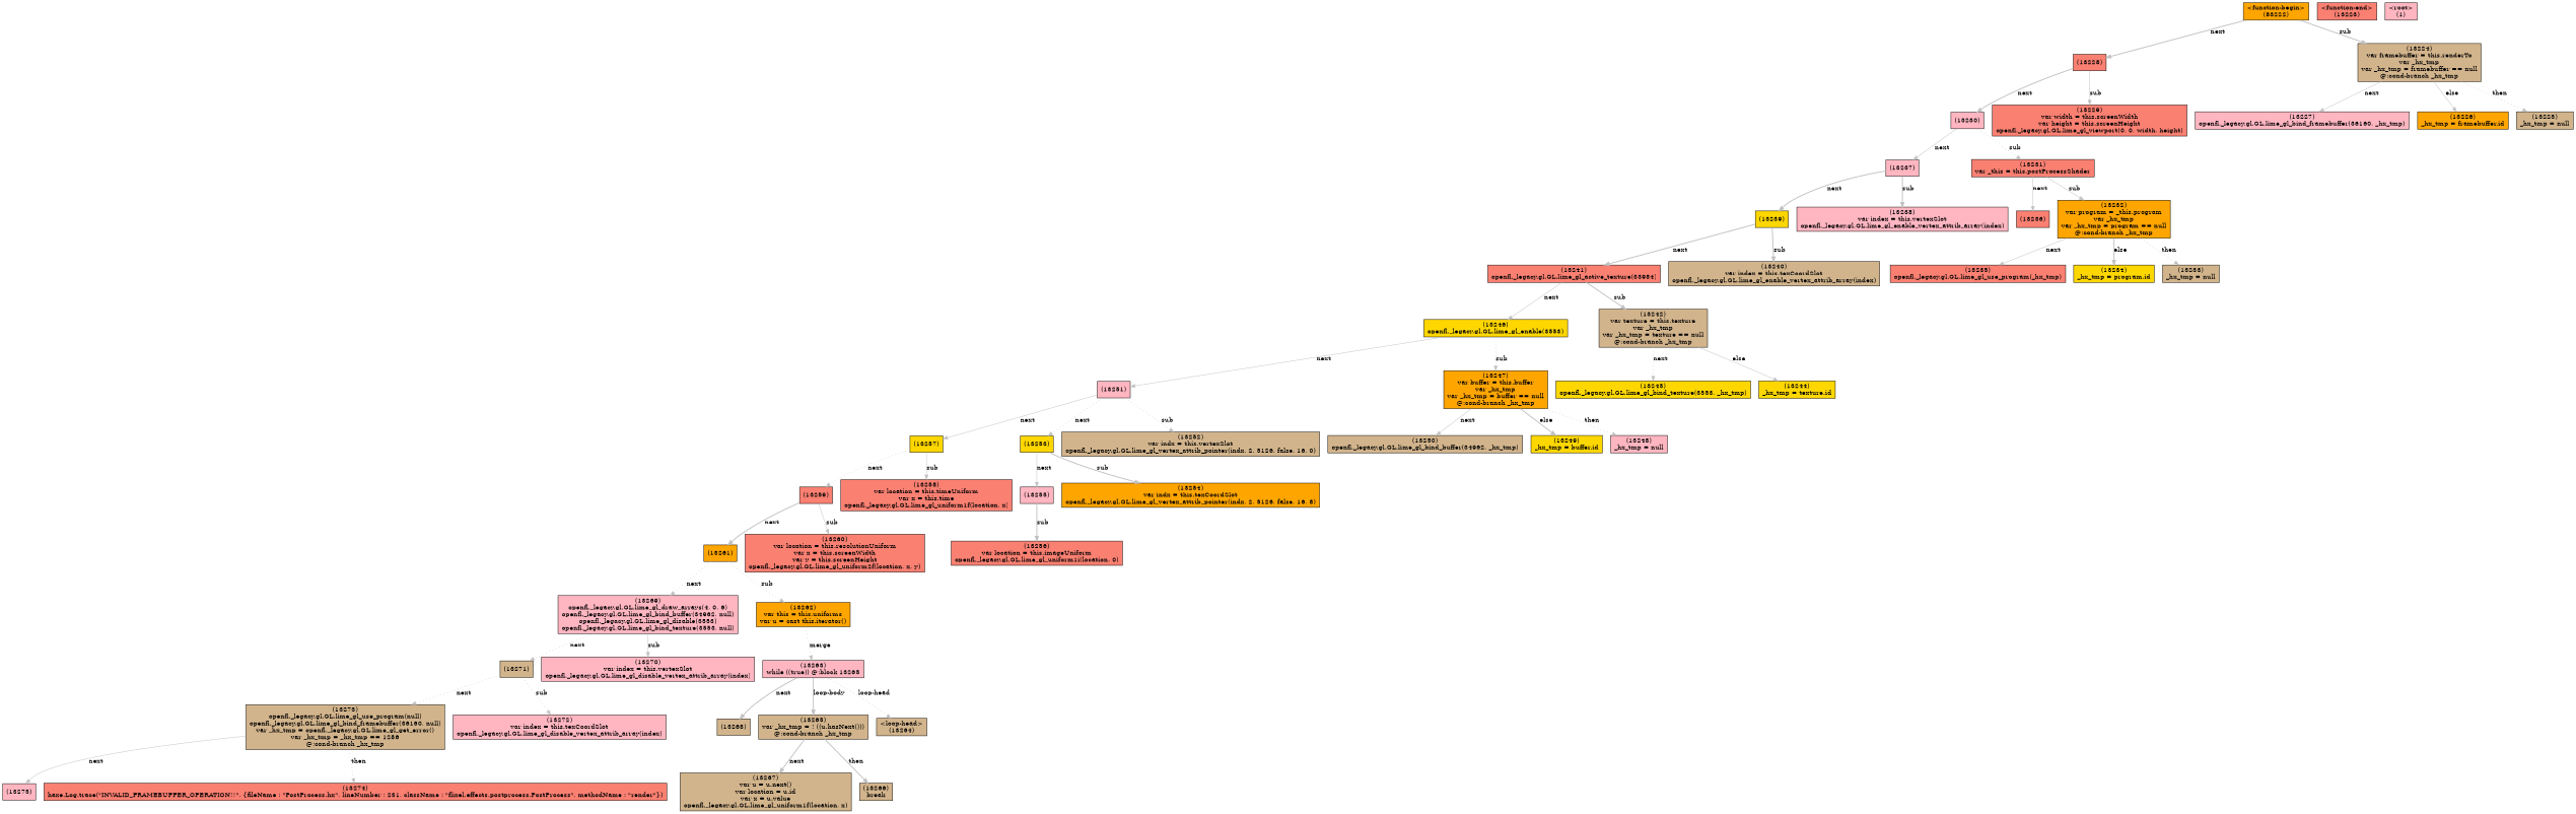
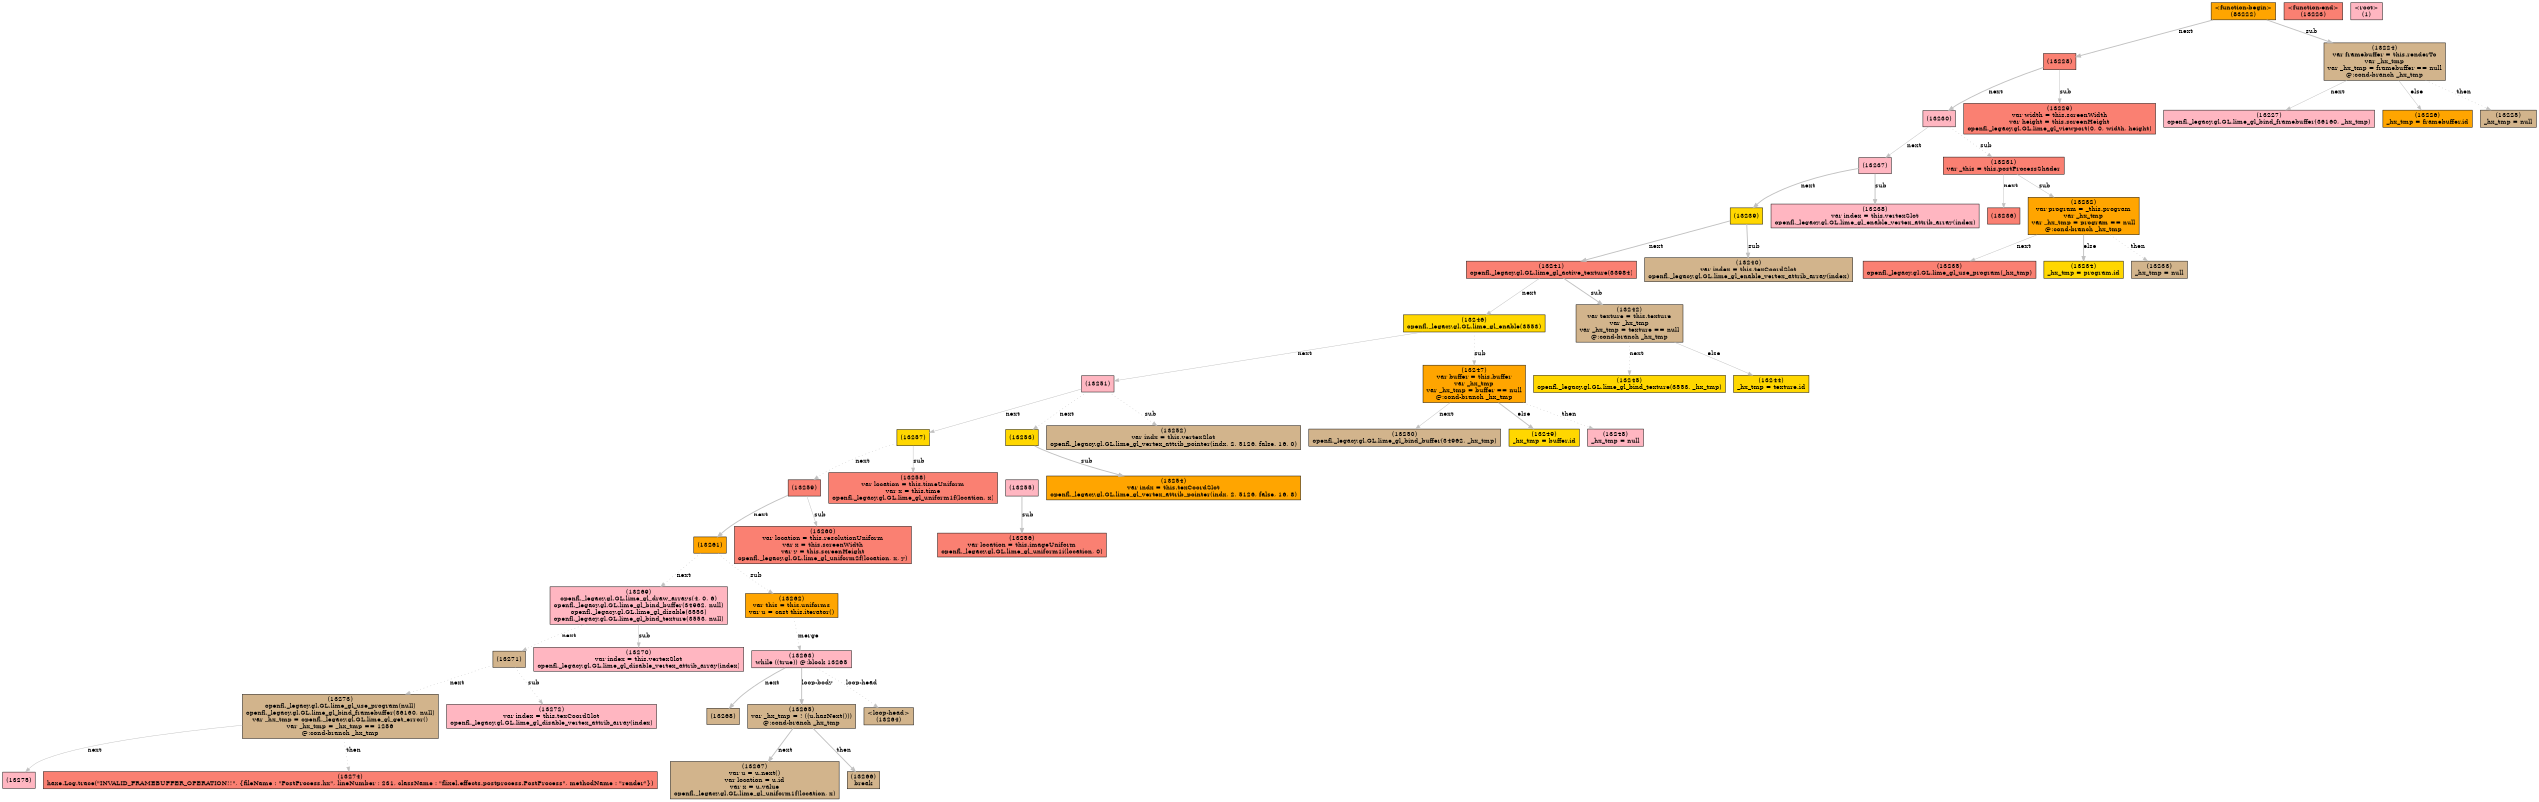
  digraph {
    node [fillcolor=tan shape=box style=filled]
    edge [color=gray style=solid]
    n1 [fillcolor=lightpink label="(13275)"]
    n2 [fillcolor=salmon label="(13274)\nhaxe.Log.trace(\"INVALID_FRAMEBUFFER_OPERATION!!\", {fileName : \"PostProcess.hx\", lineNumber : 231, className : \"flixel.effects.postprocess.PostProcess\", methodName : \"render\"})"]
    n3 [label="(13273)\nopenfl._legacy.gl.GL.lime_gl_use_program(null)\nopenfl._legacy.gl.GL.lime_gl_bind_framebuffer(36160, null)\nvar _hx_tmp = openfl._legacy.gl.GL.lime_gl_get_error()\nvar _hx_tmp = _hx_tmp == 1286\n@:cond-branch _hx_tmp"]
    n4 [fillcolor=lightpink label="(13272)\nvar index = this.texCoordSlot\nopenfl._legacy.gl.GL.lime_gl_disable_vertex_attrib_array(index)"]
    n5 [label="(13271)"]
    n6 [fillcolor=lightpink label="(13270)\nvar index = this.vertexSlot\nopenfl._legacy.gl.GL.lime_gl_disable_vertex_attrib_array(index)"]
    n7 [fillcolor=lightpink label="(13269)\nopenfl._legacy.gl.GL.lime_gl_draw_arrays(4, 0, 6)\nopenfl._legacy.gl.GL.lime_gl_bind_buffer(34962, null)\nopenfl._legacy.gl.GL.lime_gl_disable(3553)\nopenfl._legacy.gl.GL.lime_gl_bind_texture(3553, null)"]
    n8 [label="(13268)"]
    n9 [label="(13267)\nvar u = u.next()\nvar location = u.id\nvar x = u.value\nopenfl._legacy.gl.GL.lime_gl_uniform1f(location, x)"]
    n10 [label="(13266)\nbreak"]
    n11 [label="(13265)\nvar _hx_tmp = ! ((u.hasNext()))\n@:cond-branch _hx_tmp"]
    n12 [label="<loop-head>\n(13264)"]
    n13 [fillcolor=lightpink label="(13263)\nwhile ((true)) @:block 13265"]
    n14 [fillcolor=orange label="(13262)\nvar this = this.uniforms\nvar u = cast this.iterator()"]
    n15 [fillcolor=orange label="(13261)"]
    n16 [fillcolor=salmon label="(13260)\nvar location = this.resolutionUniform\nvar x = this.screenWidth\nvar y = this.screenHeight\nopenfl._legacy.gl.GL.lime_gl_uniform2f(location, x, y)"]
    n17 [fillcolor=salmon label="(13259)"]
    n18 [fillcolor=salmon label="(13258)\nvar location = this.timeUniform\nvar x = this.time\nopenfl._legacy.gl.GL.lime_gl_uniform1f(location, x)"]
    n19 [fillcolor=gold label="(13257)"]
    n20 [fillcolor=salmon label="(13256)\nvar location = this.imageUniform\nopenfl._legacy.gl.GL.lime_gl_uniform1i(location, 0)"]
    n21 [fillcolor=lightpink label="(13255)"]
    n22 [fillcolor=orange label="(13254)\nvar indx = this.texCoordSlot\nopenfl._legacy.gl.GL.lime_gl_vertex_attrib_pointer(indx, 2, 5126, false, 16, 8)"]
    n23 [fillcolor=gold label="(13253)"]
    n24 [label="(13252)\nvar indx = this.vertexSlot\nopenfl._legacy.gl.GL.lime_gl_vertex_attrib_pointer(indx, 2, 5126, false, 16, 0)"]
    n25 [fillcolor=lightpink label="(13251)"]
    n26 [label="(13250)\nopenfl._legacy.gl.GL.lime_gl_bind_buffer(34962, _hx_tmp)"]
    n27 [fillcolor=gold label="(13249)\n_hx_tmp = buffer.id"]
    n28 [fillcolor=lightpink label="(13248)\n_hx_tmp = null"]
    n29 [fillcolor=orange label="(13247)\nvar buffer = this.buffer\nvar _hx_tmp\nvar _hx_tmp = buffer == null\n@:cond-branch _hx_tmp"]
    n30 [fillcolor=gold label="(13246)\nopenfl._legacy.gl.GL.lime_gl_enable(3553)"]
    n31 [fillcolor=gold label="(13245)\nopenfl._legacy.gl.GL.lime_gl_bind_texture(3553, _hx_tmp)"]
    n32 [fillcolor=gold label="(13244)\n_hx_tmp = texture.id"]
    n33 [label="(13242)\nvar texture = this.texture\nvar _hx_tmp\nvar _hx_tmp = texture == null\n@:cond-branch _hx_tmp"]
    n34 [fillcolor=salmon label="(13241)\nopenfl._legacy.gl.GL.lime_gl_active_texture(33984)"]
    n35 [label="(13240)\nvar index = this.texCoordSlot\nopenfl._legacy.gl.GL.lime_gl_enable_vertex_attrib_array(index)"]
    n36 [fillcolor=gold label="(13239)"]
    n37 [fillcolor=lightpink label="(13238)\nvar index = this.vertexSlot\nopenfl._legacy.gl.GL.lime_gl_enable_vertex_attrib_array(index)"]
    n38 [fillcolor=lightpink label="(13237)"]
    n39 [fillcolor=salmon label="(13236)"]
    n40 [fillcolor=salmon label="(13235)\nopenfl._legacy.gl.GL.lime_gl_use_program(_hx_tmp)"]
    n41 [fillcolor=gold label="(13234)\n_hx_tmp = program.id"]
    n42 [label="(13233)\n_hx_tmp = null"]
    n43 [fillcolor=orange label="(13232)\nvar program = _this.program\nvar _hx_tmp\nvar _hx_tmp = program == null\n@:cond-branch _hx_tmp"]
    n44 [fillcolor=salmon label="(13231)\nvar _this = this.postProcessShader"]
    n45 [fillcolor=lightpink label="(13230)"]
    n46 [fillcolor=salmon label="(13229)\nvar width = this.screenWidth\nvar height = this.screenHeight\nopenfl._legacy.gl.GL.lime_gl_viewport(0, 0, width, height)"]
    n47 [fillcolor=salmon label="(13228)"]
    n48 [fillcolor=lightpink label="(13227)\nopenfl._legacy.gl.GL.lime_gl_bind_framebuffer(36160, _hx_tmp)"]
    n49 [fillcolor=orange label="(13226)\n_hx_tmp = framebuffer.id"]
    n50 [label="(13225)\n_hx_tmp = null"]
    n51 [label="(13224)\nvar framebuffer = this.renderTo\nvar _hx_tmp\nvar _hx_tmp = framebuffer == null\n@:cond-branch _hx_tmp"]
    n52 [fillcolor=salmon label="<function-end>\n(13223)"]
    n53 [fillcolor=orange label="<function-begin>\n(83222)"]
    n54 [fillcolor=lightpink label="<root>\n(1)"]
    n3 -> n1 [label=next]
    n3 -> n2 [label=then style=dotted]
    n5 -> n3 [label=next style=dotted]
    n5 -> n4 [label=sub style=dotted]
    n7 -> n5 [label=next style=dotted]
    n7 -> n6 [label=sub]
    n11 -> n9 [label=next style=bold]
    n11 -> n10 [label=then style=bold]
    n13 -> n8 [label=next style=bold]
    n13 -> n11 [label="loop-body" style=bold]
    n13 -> n12 [label="loop-head" style=dotted]
    n14 -> n13 [label=merge style=dotted]
    n15 -> n7 [label=next style=dotted]
    n15 -> n14 [label=sub style=dotted]
    n17 -> n15 [label=next style=bold]
    n17 -> n16 [label=sub]
    n19 -> n17 [label=next style=dotted]
    n19 -> n18 [label=sub]
    n21 -> n20 [label=sub style=bold]
-   n23 -> n21 [label=next]
    n23 -> n22 [label=sub style=bold]
    n25 -> n19 [label=next]
    n25 -> n23 [label=next style=dotted]
    n25 -> n24 [label=sub style=dotted]
    n29 -> n26 [label=next]
    n29 -> n27 [label=else style=bold]
    n29 -> n28 [label=then style=dotted]
    n30 -> n25 [label=next]
    n30 -> n29 [label=sub style=dotted]
    n33 -> n31 [label=next style=dotted]
    n33 -> n32 [label=else]
    n34 -> n30 [label=next]
    n34 -> n33 [label=sub style=bold]
    n36 -> n34 [label=next style=bold]
    n36 -> n35 [label=sub style=bold]
    n38 -> n36 [label=next style=bold]
    n38 -> n37 [label=sub style=bold]
    n43 -> n40 [label=next]
    n43 -> n41 [label=else style=bold]
    n43 -> n42 [label=then style=dotted]
    n44 -> n39 [label=next]
    n44 -> n43 [label=sub]
    n45 -> n38 [label=next]
    n45 -> n44 [label=sub style=dotted]
    n47 -> n45 [label=next style=bold]
    n47 -> n46 [label=sub]
    n51 -> n48 [label=next]
    n51 -> n49 [label=else]
    n51 -> n50 [label=then style=dotted]
    n53 -> n47 [label=next style=bold]
    n53 -> n51 [label=sub style=bold]
  }
